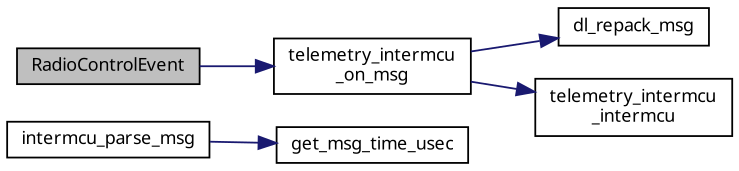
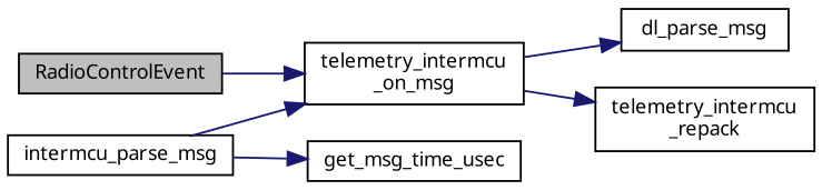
  digraph {
    fontname="Noto Sans"
    rankdir=LR
    node [color=black fillcolor=white fontname="Noto Sans" fontsize=10 shape=record style=filled]
    edge [color=midnightblue fontname="Noto Sans" fontsize=10 labelfontname=FreeSans labelfontsize=10 style=solid]
    n1 [fillcolor=grey75 fontcolor=black height=0.2 label=RadioControlEvent width=0.4]
    n2 [height=0.2 label="telemetry_intermcu\l_on_msg" width=0.4]
    n3 [height=0.2 label=intermcu_parse_msg width=0.4]
    n4 [height=0.2 label=get_msg_time_usec width=0.4]
-   n5 [height=0.2 label=dl_repack_msg width=0.4]
-   n6 [height=0.2 label="telemetry_intermcu\l_intermcu" width=0.4]
+   n5 [height=0.2 label=dl_parse_msg width=0.4]
+   n6 [height=0.2 label="telemetry_intermcu\l_repack" width=0.4]
    n1 -> n2
    n2 -> n5
    n2 -> n6
+   n3 -> n2
    n3 -> n4
  }
